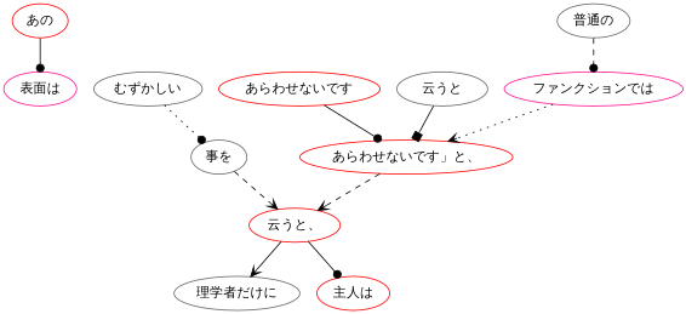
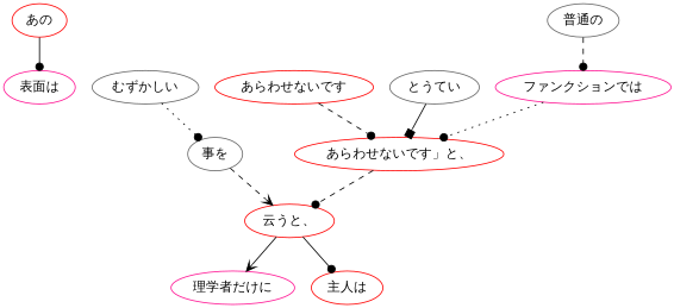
  digraph {
    fontname="JetBrains Mono"
    node [color=red fontname="JetBrains Mono"]
    edge [arrowhead=dot fontname="JetBrains Mono" style=solid]
    n1 [label="あの"]
    n2 [color=deeppink label="表面は"]
    n3 [label="あらわせないです」と、"]
    n4 [label="云うと、"]
    n5 [label="あらわせないです"]
-   n6 [color=gray40 label="云うと"]
+   n6 [color=gray40 label="とうてい"]
    n7 [color=gray40 label="普通の"]
    n8 [color=deeppink label="ファンクションでは"]
-   n9 [color=gray40 label="理学者だけに"]
+   n9 [color=deeppink label="理学者だけに"]
    n10 [label="主人は"]
    n11 [color=gray40 label="むずかしい"]
    n12 [color=gray40 label="事を"]
    n1 -> n2
-   n3 -> n4 [arrowhead=vee style=dashed]
+   n3 -> n4 [style=dashed]
    n4 -> n9 [arrowhead=vee]
    n4 -> n10
-   n5 -> n3
+   n5 -> n3 [style=dashed]
    n6 -> n3 [arrowhead=box]
    n7 -> n8 [style=dashed]
-   n8 -> n3 [arrowhead=vee style=dotted]
+   n8 -> n3 [style=dotted]
    n11 -> n12 [style=dotted]
    n12 -> n4 [arrowhead=vee style=dashed]
  }
